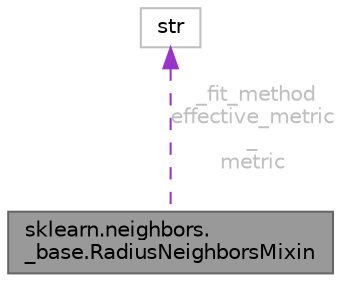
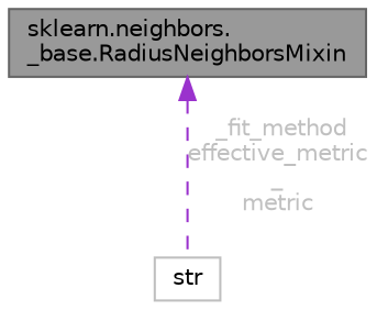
  digraph {
    node [fontname=Helvetica fontsize=10 shape=box style=filled]
    n1 [color=gray40 fillcolor=grey60 fontcolor=black height=0.2 label="sklearn.neighbors.\l_base.RadiusNeighborsMixin" width=0.4]
    n2 [color=grey75 fillcolor=white height=0.2 label=str width=0.4]
-   n2 -> n1 [color=darkorchid3 dir=back fontcolor=grey fontname=Helvetica fontsize=10 label=" _fit_method\neffective_metric\l_\nmetric" labelfontname=Helvetica labelfontsize=10 style=dashed]
+   n1 -> n2 [color=darkorchid3 dir=back fontcolor=grey fontname=Helvetica fontsize=10 label=" _fit_method\neffective_metric\l_\nmetric" labelfontname=Helvetica labelfontsize=10 style=dashed]
  }
